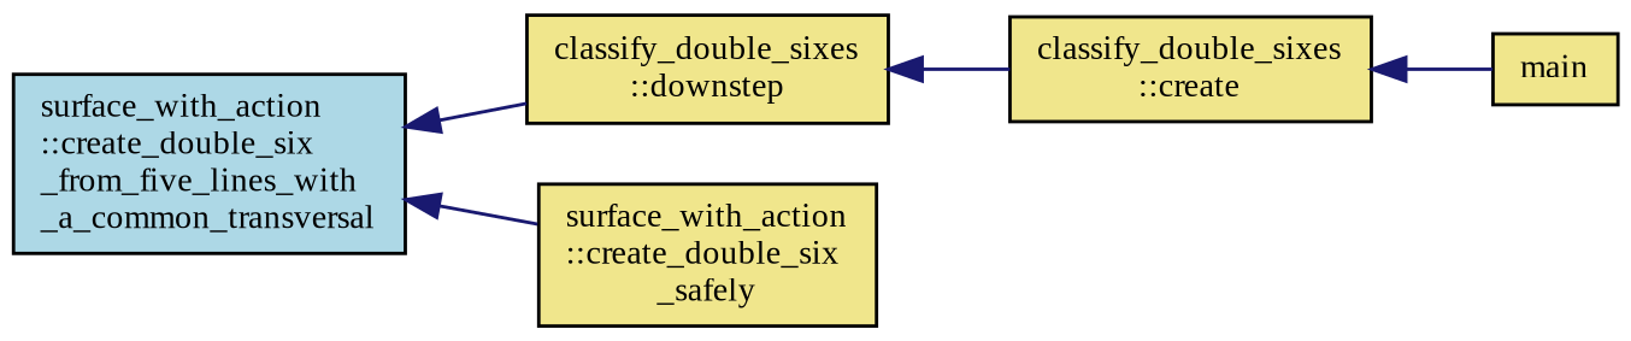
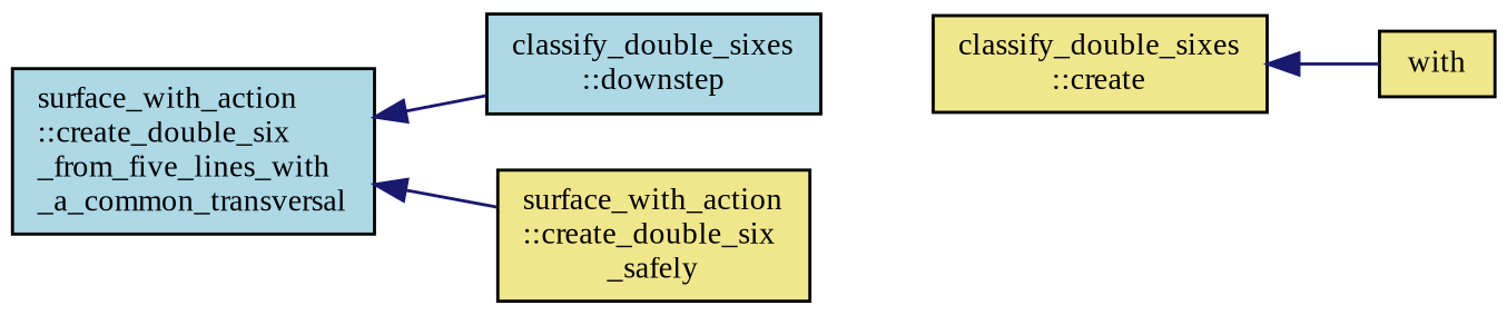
  digraph {
    fontname="Liberation Serif"
    rankdir=LR
    node [color=black fillcolor=khaki fontname="Liberation Serif" fontsize=10 shape=record style=filled]
    edge [color=midnightblue dir=back fontname="Liberation Serif" fontsize=10 labelfontname=Helvetica labelfontsize=10 style=solid]
    n1 [fillcolor=lightblue fontcolor=black height=0.2 label="surface_with_action\l::create_double_six\l_from_five_lines_with\l_a_common_transversal" width=0.4]
-   n2 [height=0.2 label="classify_double_sixes\l::downstep" width=0.4]
+   n2 [fillcolor=lightblue height=0.2 label="classify_double_sixes\l::downstep" width=0.4]
    n3 [height=0.2 label="surface_with_action\l::create_double_six\l_safely" width=0.4]
    n4 [height=0.2 label="classify_double_sixes\l::create" width=0.4]
-   n5 [height=0.2 label=main width=0.4]
+   n5 [height=0.2 label=with width=0.4]
    n1 -> n2
    n1 -> n3
-   n2 -> n4
    n4 -> n5
  }
